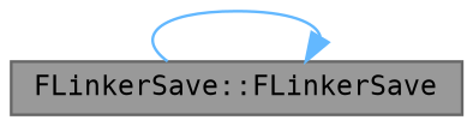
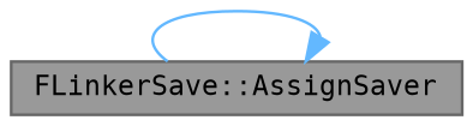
  digraph {
    rankdir=RL
    fontname="DejaVu Sans Mono"
-   n1 [color=gray40 fillcolor=grey60 fontcolor=black fontname="DejaVu Sans Mono" fontsize=10 height=0.2 label="FLinkerSave::FLinkerSave" shape=box style=filled width=0.4]
+   n1 [color=gray40 fillcolor=grey60 fontcolor=black fontname="DejaVu Sans Mono" fontsize=10 height=0.2 label="FLinkerSave::AssignSaver" shape=box style=filled width=0.4]
    n1 -> n1 [color=steelblue1 dir=back fontname="DejaVu Sans Mono" fontsize=10 labelfontname=Helvetica labelfontsize=10 style=solid]
  }
